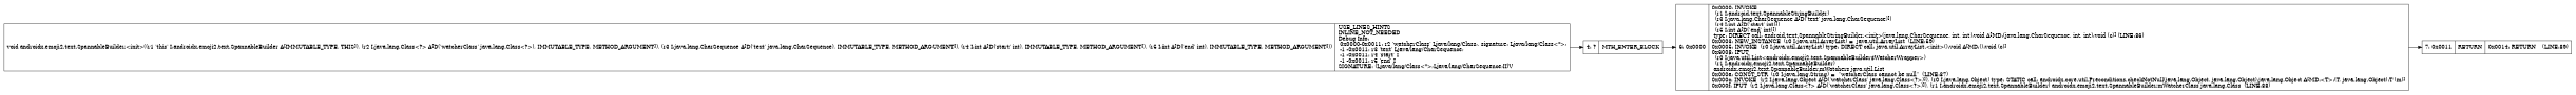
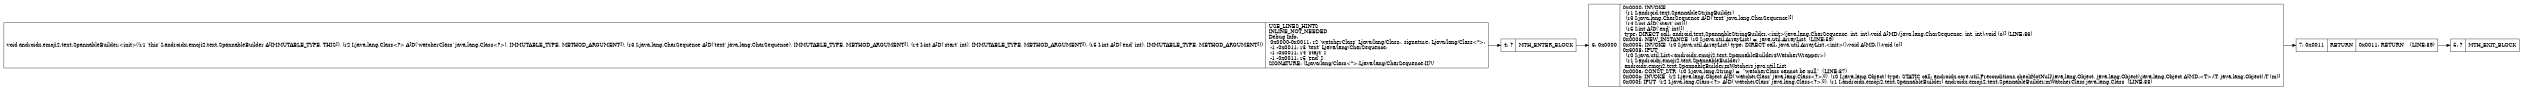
  digraph {
    rankdir=LR
    node [shape=record]
    n1 [label="{4\:\ ?|MTH_ENTER_BLOCK\l}"]
    n2 [label="{6\:\ 0x0000|0x0000: INVOKE  \l  (r1 I:android.text.SpannableStringBuilder)\l  (r3 I:java.lang.CharSequence A[D('text' java.lang.CharSequence)])\l  (r4 I:int A[D('start' int)])\l  (r5 I:int A[D('end' int)])\l type: DIRECT call: android.text.SpannableStringBuilder.\<init\>(java.lang.CharSequence, int, int):void A[MD:(java.lang.CharSequence, int, int):void (c)] (LINE:86)\l0x0003: NEW_INSTANCE  (r0 I:java.util.ArrayList) =  java.util.ArrayList  (LINE:59)\l0x0005: INVOKE  (r0 I:java.util.ArrayList) type: DIRECT call: java.util.ArrayList.\<init\>():void A[MD:():void (c)]\l0x6008: IPUT  \l  (r0 I:java.util.List\<androidx.emoji2.text.SpannableBuilder$WatcherWrapper\>)\l  (r1 I:androidx.emoji2.text.SpannableBuilder)\l androidx.emoji2.text.SpannableBuilder.mWatchers java.util.List \l0x000a: CONST_STR  (r0 I:java.lang.String) =  \"watcherClass cannot be null\"  (LINE:87)\l0x000c: INVOKE  (r2 I:java.lang.Object A[D('watcherClass' java.lang.Class\<?\>)]), (r0 I:java.lang.Object) type: STATIC call: androidx.core.util.Preconditions.checkNotNull(java.lang.Object, java.lang.Object):java.lang.Object A[MD:\<T\>:(T, java.lang.Object):T (m)]\l0x000f: IPUT  (r2 I:java.lang.Class\<?\> A[D('watcherClass' java.lang.Class\<?\>)]), (r1 I:androidx.emoji2.text.SpannableBuilder) androidx.emoji2.text.SpannableBuilder.mWatcherClass java.lang.Class  (LINE:88)\l}"]
-   n3 [label="{7\:\ 0x0011|RETURN\l|0x0014: RETURN    (LINE:89)\l}"]
+   n3 [label="{7\:\ 0x0011|RETURN\l|0x0011: RETURN    (LINE:89)\l}"]
+   n4 [label="{5\:\ ?|MTH_EXIT_BLOCK\l}"]
    n5 [label="{void androidx.emoji2.text.SpannableBuilder.\<init\>((r1 'this' I:androidx.emoji2.text.SpannableBuilder A[IMMUTABLE_TYPE, THIS]), (r2 I:java.lang.Class\<?\> A[D('watcherClass' java.lang.Class\<?\>), IMMUTABLE_TYPE, METHOD_ARGUMENT]), (r3 I:java.lang.CharSequence A[D('text' java.lang.CharSequence), IMMUTABLE_TYPE, METHOD_ARGUMENT]), (r4 I:int A[D('start' int), IMMUTABLE_TYPE, METHOD_ARGUMENT]), (r5 I:int A[D('end' int), IMMUTABLE_TYPE, METHOD_ARGUMENT]))  | USE_LINES_HINTS\lINLINE_NOT_NEEDED\lDebug Info:\l  0x0000\-0x0011: r2 'watcherClass' Ljava\/lang\/Class;, signature: Ljava\/lang\/Class\<*\>;\l  \-1 \-0x0011: r3 'text' Ljava\/lang\/CharSequence;\l  \-1 \-0x0011: r4 'start' I\l  \-1 \-0x0011: r5 'end' I\lSIGNATURE: (Ljava\/lang\/Class\<*\>;Ljava\/lang\/CharSequence;II)V\l}"]
    n1 -> n2
    n2 -> n3
+   n3 -> n4
    n5 -> n1
  }
